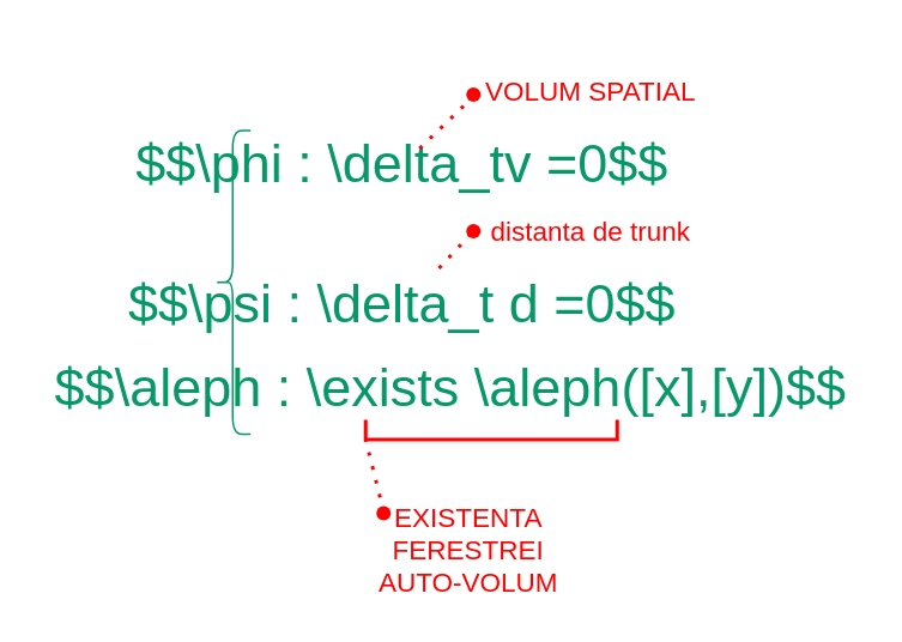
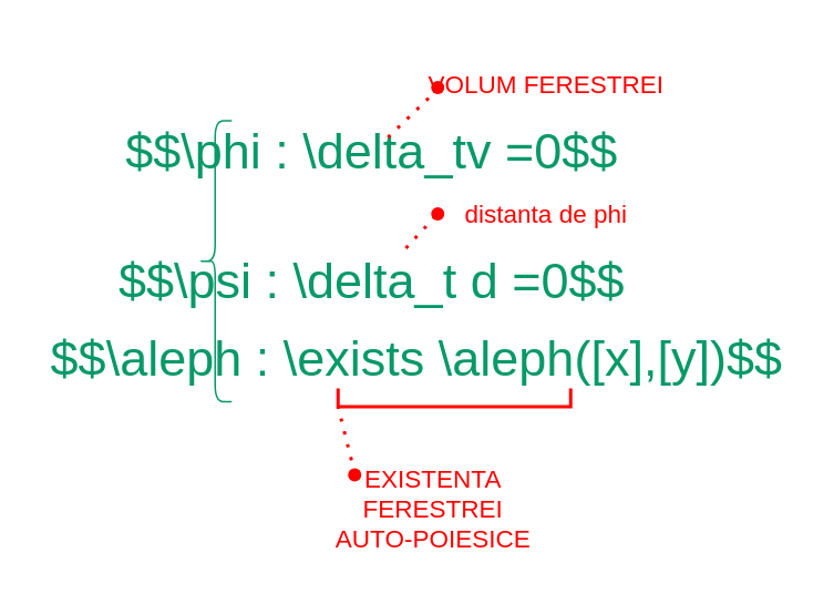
  <mxCell id="0" />
  <mxCell id="1" parent="0" />
  <mxCell id="2" value="&lt;font style=&quot;font-size: 30px&quot;&gt;$$\phi : \delta_tv =0$$&lt;/font&gt;" style="text;html=1;align=center;verticalAlign=middle;resizable=0;points=[];autosize=1;strokeColor=none;fillColor=none;fontColor=#069968;" vertex="1" parent="1"><mxGeometry x="68" y="75" width="310" height="30" as="geometry" /></mxCell>
  <mxCell id="3" value="$$\psi : \delta_t d =0$$" style="text;html=1;align=center;verticalAlign=middle;resizable=0;points=[];autosize=1;strokeColor=none;fillColor=none;fontSize=30;fontColor=#069968;" vertex="1" parent="1"><mxGeometry x="63" y="148" width="320" height="40" as="geometry" /></mxCell>
  <mxCell id="4" value="$$\aleph : \exists \aleph([x],[y])$$" style="text;html=1;align=center;verticalAlign=middle;resizable=0;points=[];autosize=1;strokeColor=none;fillColor=none;fontSize=30;fontColor=#069968;" vertex="1" parent="1"><mxGeometry x="20" y="195" width="460" height="40" as="geometry" /></mxCell>
  <mxCell id="5" value="" style="shape=curlyBracket;whiteSpace=wrap;html=1;rounded=1;fontSize=30;fontColor=#069968;strokeColor=#069968;" vertex="1" parent="1"><mxGeometry x="119" y="72" width="20" height="169" as="geometry" /></mxCell>
  <mxCell id="6" value="" style="shape=partialRectangle;whiteSpace=wrap;html=1;bottom=1;right=1;left=1;top=0;fillColor=none;routingCenterX=-0.5;fontSize=30;fontColor=#069968;strokeColor=#FF0000;strokeWidth=2;" vertex="1" parent="1"><mxGeometry x="203" y="234" width="140" height="10" as="geometry" /></mxCell>
  <mxCell id="7" value="" style="shape=waypoint;sketch=0;fillStyle=solid;size=6;pointerEvents=1;points=[];fillColor=none;resizable=0;rotatable=0;perimeter=centerPerimeter;snapToPoint=1;fontSize=30;fontColor=#069968;strokeColor=#FF0000;strokeWidth=2;" vertex="1" parent="1"><mxGeometry x="193" y="265" width="40" height="40" as="geometry" /></mxCell>
  <mxCell id="8" value="" style="shape=waypoint;sketch=0;fillStyle=solid;size=6;pointerEvents=1;points=[];fillColor=none;resizable=0;rotatable=0;perimeter=centerPerimeter;snapToPoint=1;fontSize=30;fontColor=#069968;strokeColor=#FF0000;strokeWidth=2;" vertex="1" parent="1"><mxGeometry x="243" y="108" width="40" height="40" as="geometry" /></mxCell>
  <mxCell id="9" value="" style="shape=waypoint;sketch=0;fillStyle=solid;size=6;pointerEvents=1;points=[];fillColor=none;resizable=0;rotatable=0;perimeter=centerPerimeter;snapToPoint=1;fontSize=30;fontColor=#069968;strokeColor=#FF0000;strokeWidth=2;" vertex="1" parent="1"><mxGeometry x="243" y="32" width="40" height="40" as="geometry" /></mxCell>
- <mxCell id="10" value="&lt;font color=&quot;#ff0000&quot;&gt;&lt;font style=&quot;font-size: 15px&quot;&gt;VOLUM SPATIAL&lt;/font&gt;&lt;br&gt;&lt;/font&gt;" style="text;html=1;align=center;verticalAlign=middle;resizable=0;points=[];autosize=1;strokeColor=none;fillColor=none;fontSize=30;fontColor=#069968;" vertex="1" parent="1"><mxGeometry x="263" y="20" width="130" height="50" as="geometry" /></mxCell>
- <mxCell id="11" value="distanta de trunk" style="text;html=1;align=center;verticalAlign=middle;resizable=0;points=[];autosize=1;strokeColor=none;fillColor=none;fontSize=15;fontColor=#FF0000;" vertex="1" parent="1"><mxGeometry x="263" y="118" width="130" height="20" as="geometry" /></mxCell>
- <mxCell id="12" value="EXISTENTA&lt;br&gt;FERESTREI&lt;br&gt;AUTO-VOLUM" style="text;html=1;align=center;verticalAlign=middle;resizable=0;points=[];autosize=1;strokeColor=none;fillColor=none;fontSize=15;fontColor=#FF0000;" vertex="1" parent="1"><mxGeometry x="195" y="275" width="130" height="60" as="geometry" /></mxCell>
+ <mxCell id="10" value="&lt;font color=&quot;#ff0000&quot;&gt;&lt;font style=&quot;font-size: 15px&quot;&gt;VOLUM FERESTREI&lt;/font&gt;&lt;br&gt;&lt;/font&gt;" style="text;html=1;align=center;verticalAlign=middle;resizable=0;points=[];autosize=1;strokeColor=none;fillColor=none;fontSize=30;fontColor=#069968;" vertex="1" parent="1"><mxGeometry x="263" y="20" width="130" height="50" as="geometry" /></mxCell>
+ <mxCell id="11" value="distanta de phi" style="text;html=1;align=center;verticalAlign=middle;resizable=0;points=[];autosize=1;strokeColor=none;fillColor=none;fontSize=15;fontColor=#FF0000;" vertex="1" parent="1"><mxGeometry x="263" y="118" width="130" height="20" as="geometry" /></mxCell>
+ <mxCell id="12" value="EXISTENTA&lt;br&gt;FERESTREI&lt;br&gt;AUTO-POIESICE" style="text;html=1;align=center;verticalAlign=middle;resizable=0;points=[];autosize=1;strokeColor=none;fillColor=none;fontSize=15;fontColor=#FF0000;" vertex="1" parent="1"><mxGeometry x="195" y="275" width="130" height="60" as="geometry" /></mxCell>
  <mxCell id="13" value="" style="endArrow=none;dashed=1;html=1;dashPattern=1 3;strokeWidth=2;rounded=0;fontSize=15;fontColor=#FF0000;strokeColor=#FF0000;" edge="1" parent="1"><mxGeometry width="50" height="50" relative="1" as="geometry"><mxPoint x="213" y="284" as="sourcePoint" /><mxPoint x="203" y="244" as="targetPoint" /></mxGeometry></mxCell>
  <mxCell id="14" value="" style="endArrow=none;dashed=1;html=1;dashPattern=1 3;strokeWidth=2;rounded=0;fontSize=15;fontColor=#FF0000;exitX=0.565;exitY=0.015;exitDx=0;exitDy=0;exitPerimeter=0;strokeColor=#FF0000;" edge="1" parent="1" source="3" target="8"><mxGeometry width="50" height="50" relative="1" as="geometry"><mxPoint x="238" y="158" as="sourcePoint" /><mxPoint x="288" y="108" as="targetPoint" /></mxGeometry></mxCell>
  <mxCell id="15" value="" style="endArrow=none;dashed=1;html=1;dashPattern=1 3;strokeWidth=2;rounded=0;fontSize=15;fontColor=#FF0000;strokeColor=#FF0000;" edge="1" parent="1"><mxGeometry width="50" height="50" relative="1" as="geometry"><mxPoint x="233.004" y="82" as="sourcePoint" /><mxPoint x="264.15" y="52" as="targetPoint" /></mxGeometry></mxCell>
